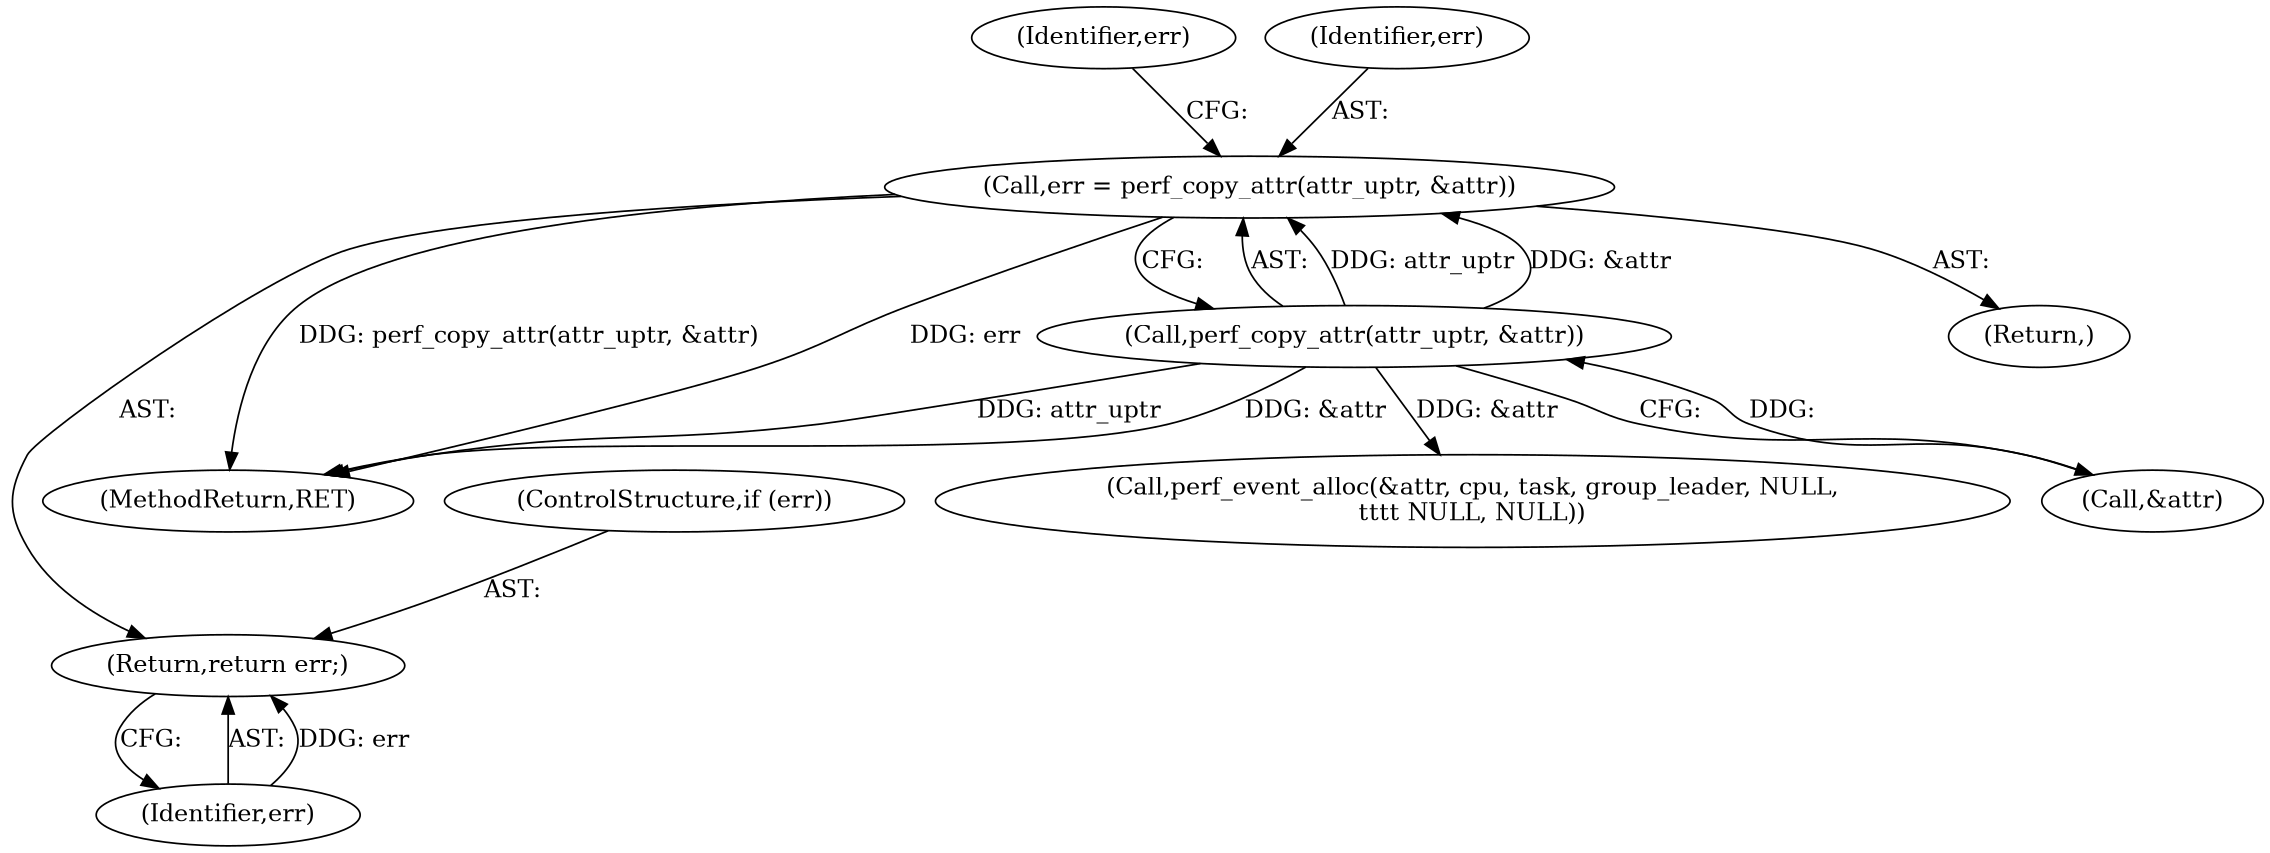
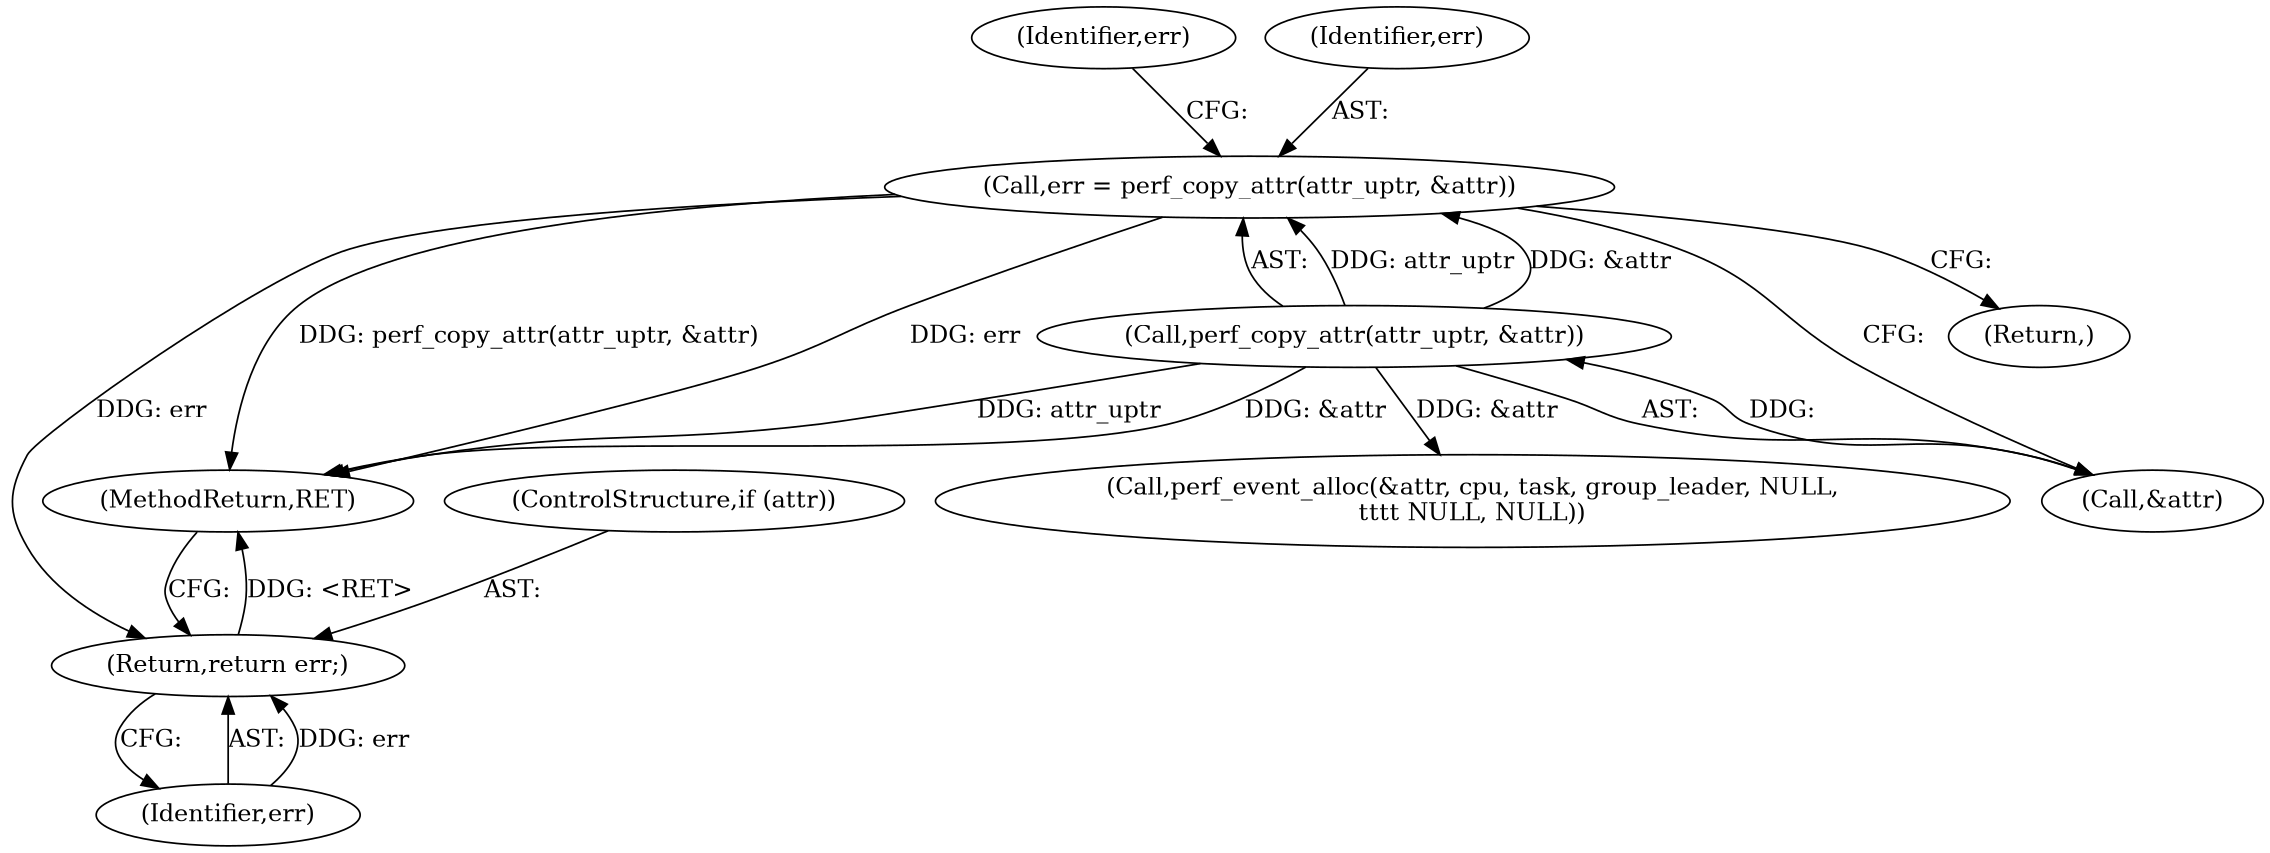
  digraph {
    n1 [label="(Call,err = perf_copy_attr(attr_uptr, &attr))"]
    n2 [label="(Call,perf_copy_attr(attr_uptr, &attr))"]
    n3 [label="(Return,return err;)"]
    n4 [label="(Return,)"]
    n5 [label="(MethodReturn,RET)"]
    n6 [label="(Call,&attr)"]
    n7 [label="(Call,perf_event_alloc(&attr, cpu, task, group_leader, NULL,\n\t\t\t\t NULL, NULL))"]
    n8 [label="(Identifier,err)"]
-   n9 [label="(ControlStructure,if (err))"]
+   n9 [label="(ControlStructure,if (attr))"]
    n10 [label="(Identifier,err)"]
    n11 [label="(Identifier,err)"]
-   n1 -> n2 [label="CFG: "]
-   n1 -> n3 [label="AST: "]
-   n1 -> n4 [label="AST: "]
+   n1 -> n6 [label="CFG: "]
+   n1 -> n3 [label="DDG: err"]
+   n1 -> n4 [label="CFG: "]
    n1 -> n5 [label="DDG: perf_copy_attr(attr_uptr, &attr)"]
    n1 -> n5 [label="DDG: err"]
    n2 -> n1 [label="AST: "]
    n2 -> n1 [label="DDG: attr_uptr"]
    n2 -> n1 [label="DDG: &attr"]
    n2 -> n5 [label="DDG: attr_uptr"]
    n2 -> n5 [label="DDG: &attr"]
-   n2 -> n6 [label="CFG: "]
+   n2 -> n6 [label="AST: "]
    n2 -> n7 [label="DDG: &attr"]
+   n3 -> n5 [label="DDG: <RET>"]
    n3 -> n8 [label="CFG: "]
+   n5 -> n3 [label="CFG: "]
    n6 -> n2 [label="DDG: "]
    n8 -> n3 [label="AST: "]
    n8 -> n3 [label="DDG: err"]
    n9 -> n3 [label="AST: "]
    n10 -> n1 [label="CFG: "]
    n11 -> n1 [label="AST: "]
  }
